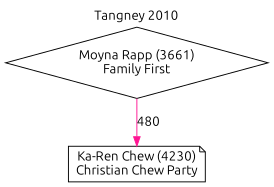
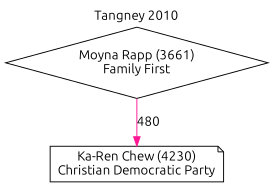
  digraph {
    label="Tangney 2010"
    labelloc=t
    mclimit=10
    fontname=Ubuntu
    node [fontname=Ubuntu]
-   n1 [label="Ka-Ren Chew (4230)\nChristian Chew Party" shape=note]
+   n1 [label="Ka-Ren Chew (4230)\nChristian Democratic Party" shape=note]
    n2 [label="Moyna Rapp (3661)\nFamily First" shape=diamond]
    n2 -> n1 [label=480 color=deeppink arrowhead=normal fontname=Ubuntu]
  }
